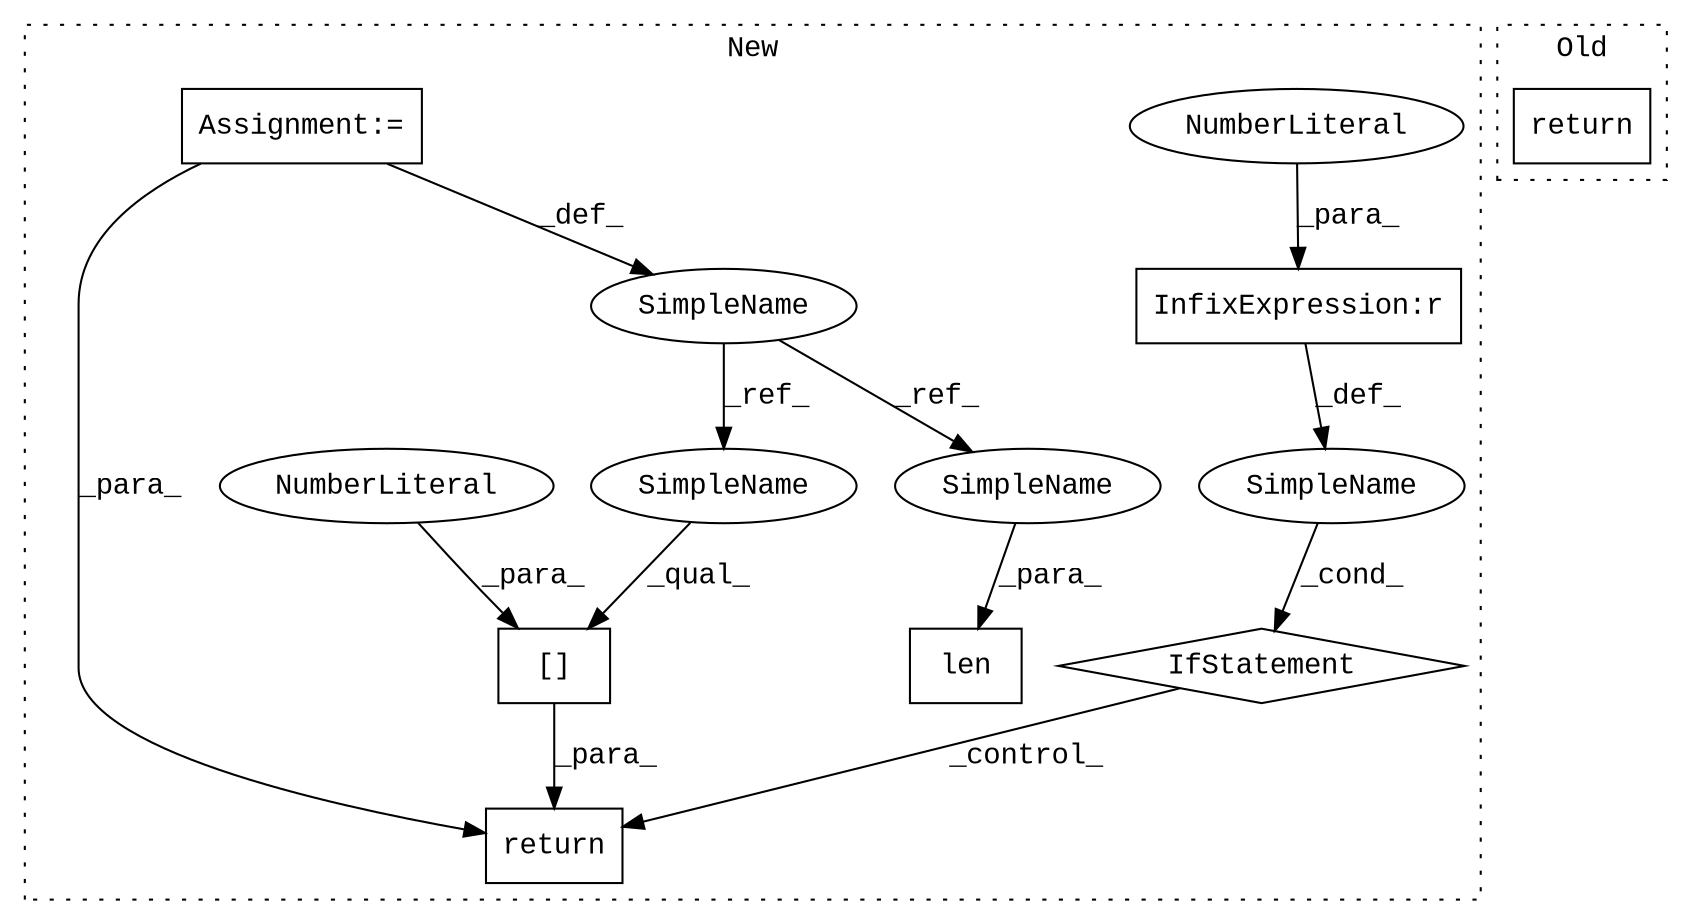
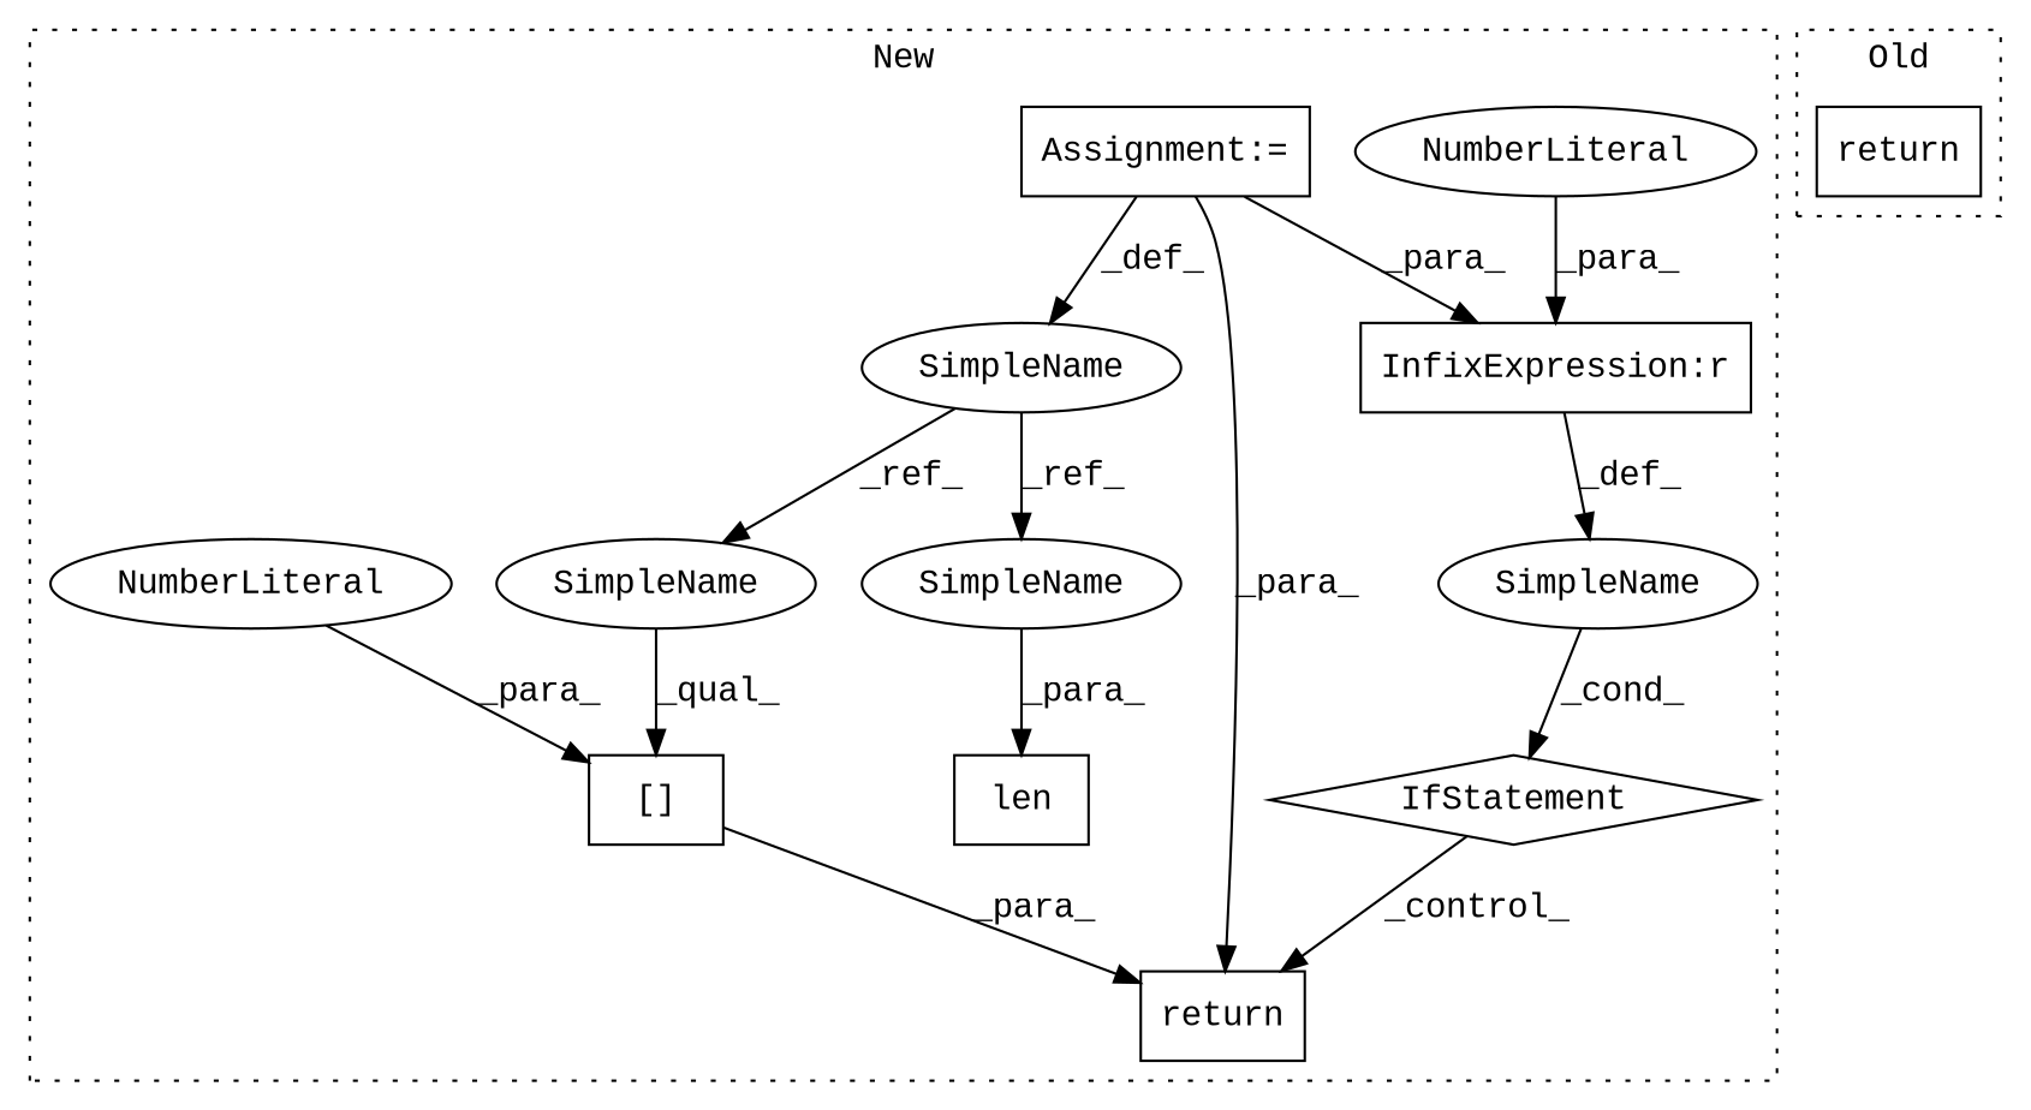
  digraph {
    fontname="Liberation Mono"
    node [a=42 fontname="Liberation Mono" l=7 shape=box]
    edge [fontname="Liberation Mono"]
    n1 [a=32 l="4,1" label=len s="1076,1087"]
    n2 [a=27 l=4 label="InfixExpression:r" s=1088]
    n3 [a=34 l=1 label=NumberLiteral s=1092 shape=ellipse]
    n4 [a=25 l="4,2" label=IfStatement s="1072,1093" shape=diamond]
    n5 [a=7 l=1 label="Assignment:=" s=901]
    n6 [a=2 l="8,1" label="[]" s="1110,1119"]
    n7 [label=SimpleName s=894 shape=ellipse]
    n8 [a=34 l=1 label=NumberLiteral s=1118 shape=ellipse]
    n9 [label=SimpleName shape=ellipse l=""]
    n10 [a=41 label=return s=1103]
    n11 [label=SimpleName s=1080 shape=ellipse]
    n12 [label=SimpleName s=1110 shape=ellipse]
    n13 [a=41 label=return s=1418]
    subgraph cluster_1 {
      label=New
      style=dotted
      n1
      n2
      n3
      n4
      n5
      n6
      n7
      n8
      n9
      n10
      n11
      n12
    }
    subgraph cluster_2 {
      label=Old
      style=dotted
      n13
    }
    n2 -> n9 [label=_def_]
    n3 -> n2 [label=_para_]
    n4 -> n10 [label=_control_]
+   n5 -> n2 [label=_para_]
    n5 -> n7 [label=_def_]
    n5 -> n10 [label=_para_]
    n6 -> n10 [label=_para_]
    n7 -> n11 [label=_ref_]
    n7 -> n12 [label=_ref_]
    n8 -> n6 [label=_para_]
    n9 -> n4 [label=_cond_]
    n11 -> n1 [label=_para_]
    n12 -> n6 [label=_qual_]
  }
